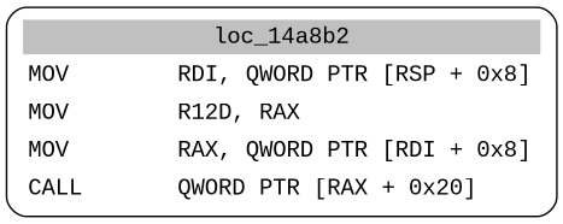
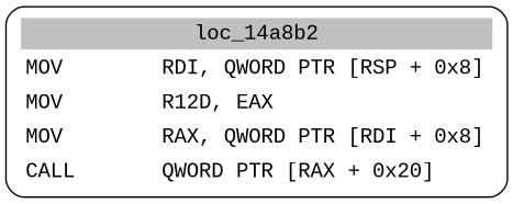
  digraph {
-   n1 [fontname="Courier New" label=<<table border="0" cellborder="0" cellpadding="3"><tr><td align="center" colspan="2" bgcolor="grey">loc_14a8b2</td></tr><tr><td align="left">MOV        RDI, QWORD PTR [RSP + 0x8]</td></tr><tr><td align="left">MOV        R12D, RAX</td></tr><tr><td align="left">MOV        RAX, QWORD PTR [RDI + 0x8]</td></tr><tr><td align="left">CALL       QWORD PTR [RAX + 0x20]</td></tr></table>> shape=Mrecord]
+   n1 [fontname="Courier New" label=<<table border="0" cellborder="0" cellpadding="3"><tr><td align="center" colspan="2" bgcolor="grey">loc_14a8b2</td></tr><tr><td align="left">MOV        RDI, QWORD PTR [RSP + 0x8]</td></tr><tr><td align="left">MOV        R12D, EAX</td></tr><tr><td align="left">MOV        RAX, QWORD PTR [RDI + 0x8]</td></tr><tr><td align="left">CALL       QWORD PTR [RAX + 0x20]</td></tr></table>> shape=Mrecord]
  }
